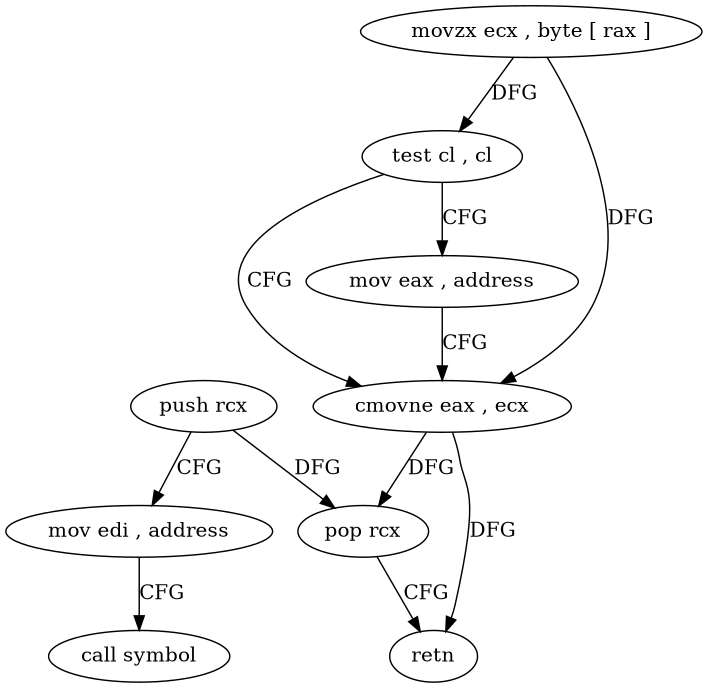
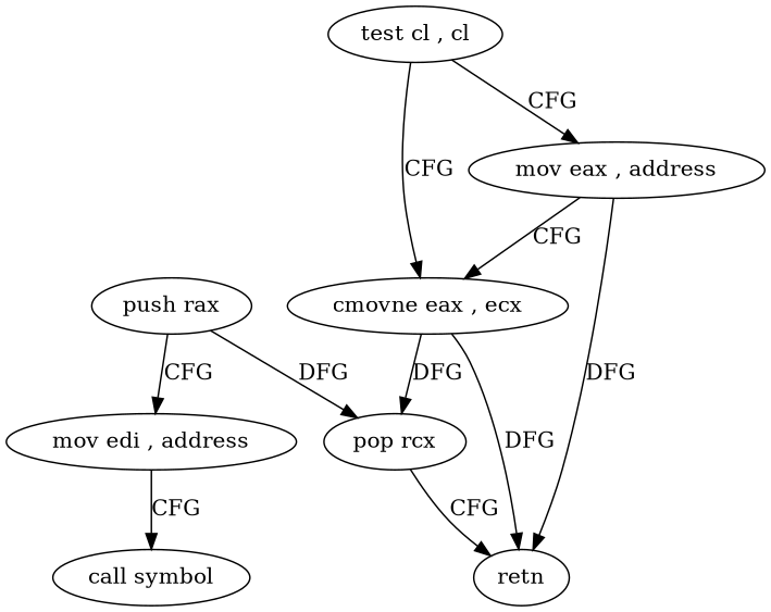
  digraph {
-   n1 [label="push rcx"]
+   n1 [label="push rax"]
    n2 [label="mov edi , address"]
    n3 [label="pop rcx"]
    n4 [label="call symbol"]
    n5 [label=retn]
-   n6 [label="movzx ecx , byte [ rax ]"]
    n7 [label="test cl , cl"]
    n8 [label="cmovne eax , ecx"]
    n9 [label="mov eax , address"]
    n1 -> n2 [label=CFG]
    n1 -> n3 [label=DFG]
    n2 -> n4 [label=CFG]
    n3 -> n5 [label=CFG]
-   n6 -> n7 [label=DFG]
-   n6 -> n8 [label=DFG]
    n7 -> n8 [label=CFG]
    n7 -> n9 [label=CFG]
    n8 -> n3 [label=DFG]
    n8 -> n5 [label=DFG]
+   n9 -> n5 [label=DFG]
    n9 -> n8 [label=CFG]
  }
